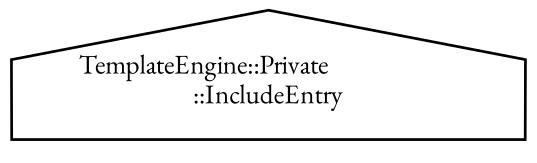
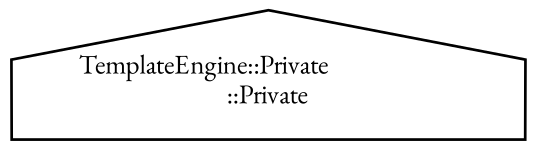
  digraph {
    rankdir=LR
    fontname="EB Garamond"
-   n1 [color=black fillcolor=white fontname="EB Garamond" fontsize=10 height=0.2 label="TemplateEngine::Private\l::IncludeEntry" shape=house style=filled width=0.4]
+   n1 [color=black fillcolor=white fontname="EB Garamond" fontsize=10 height=0.2 label="TemplateEngine::Private\l::Private" shape=house style=filled width=0.4]
  }
